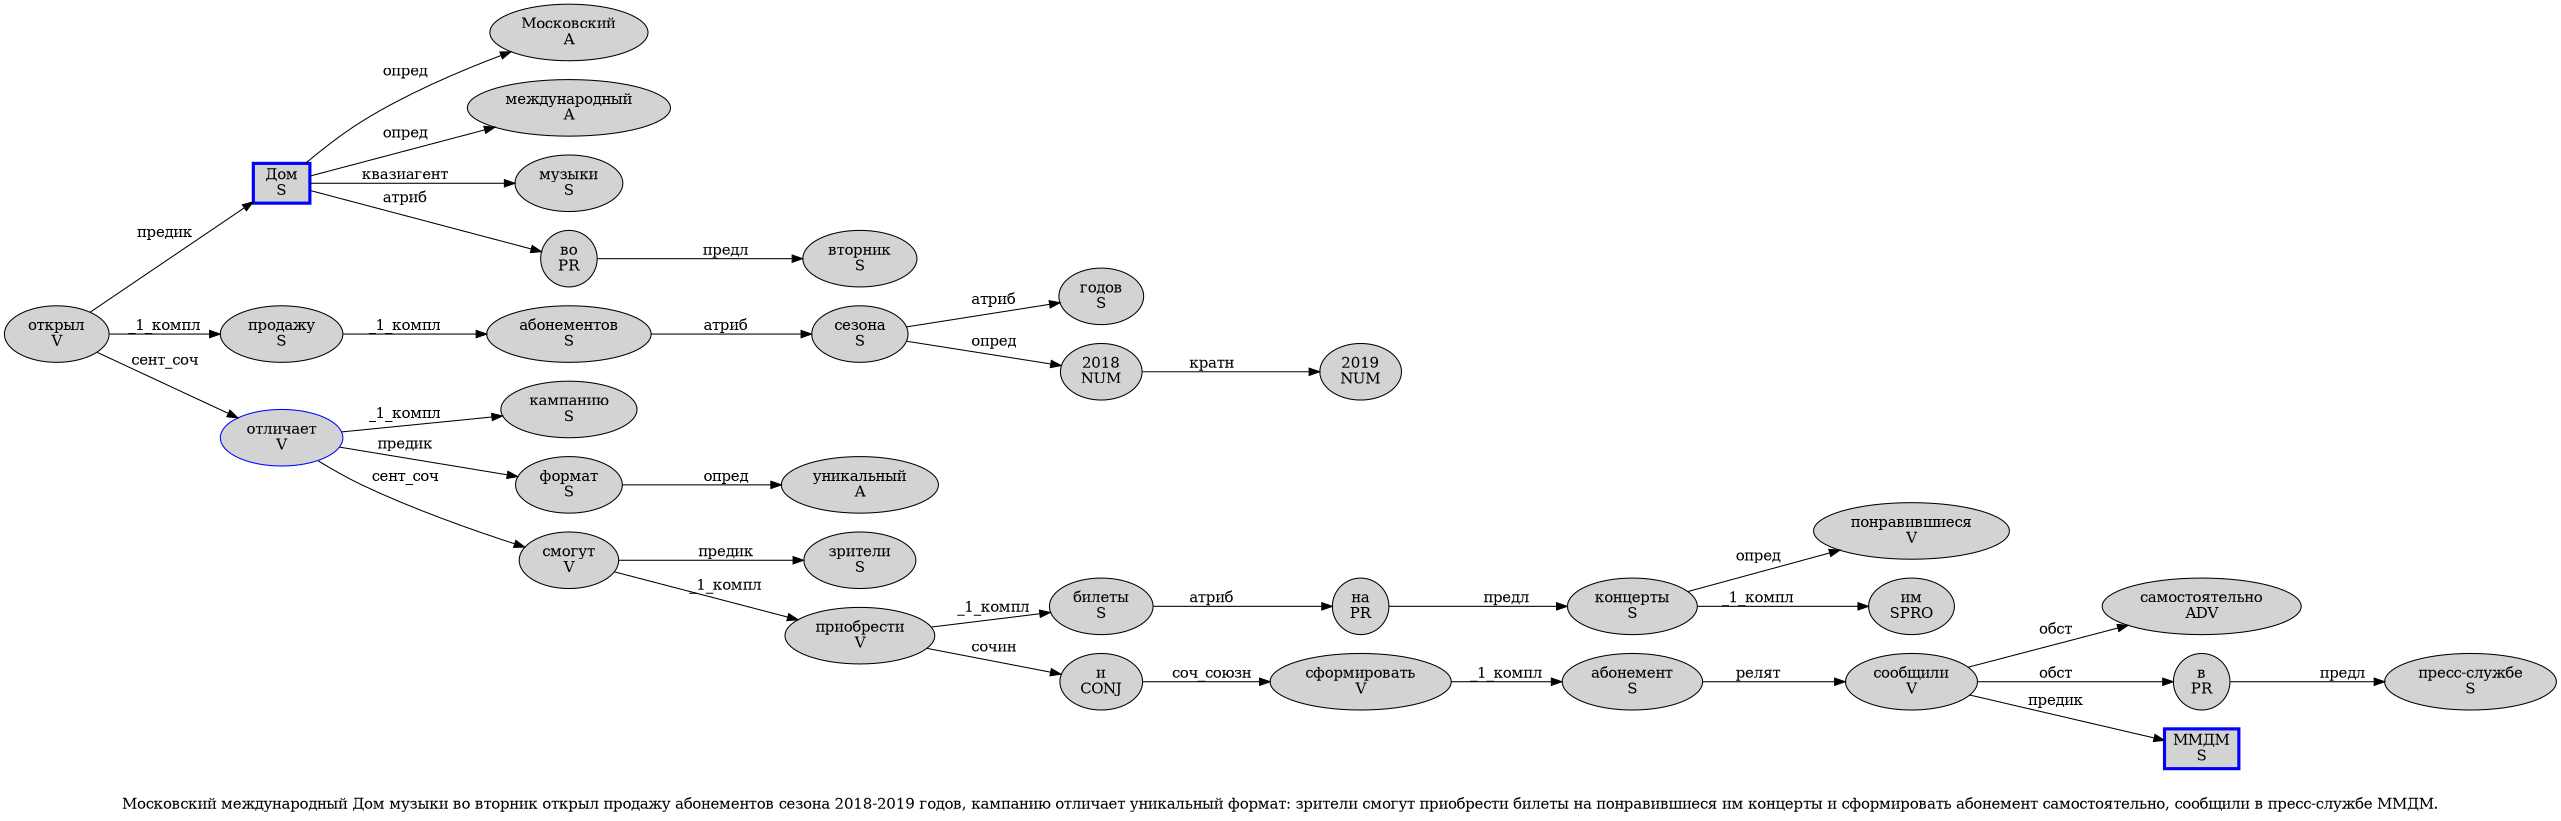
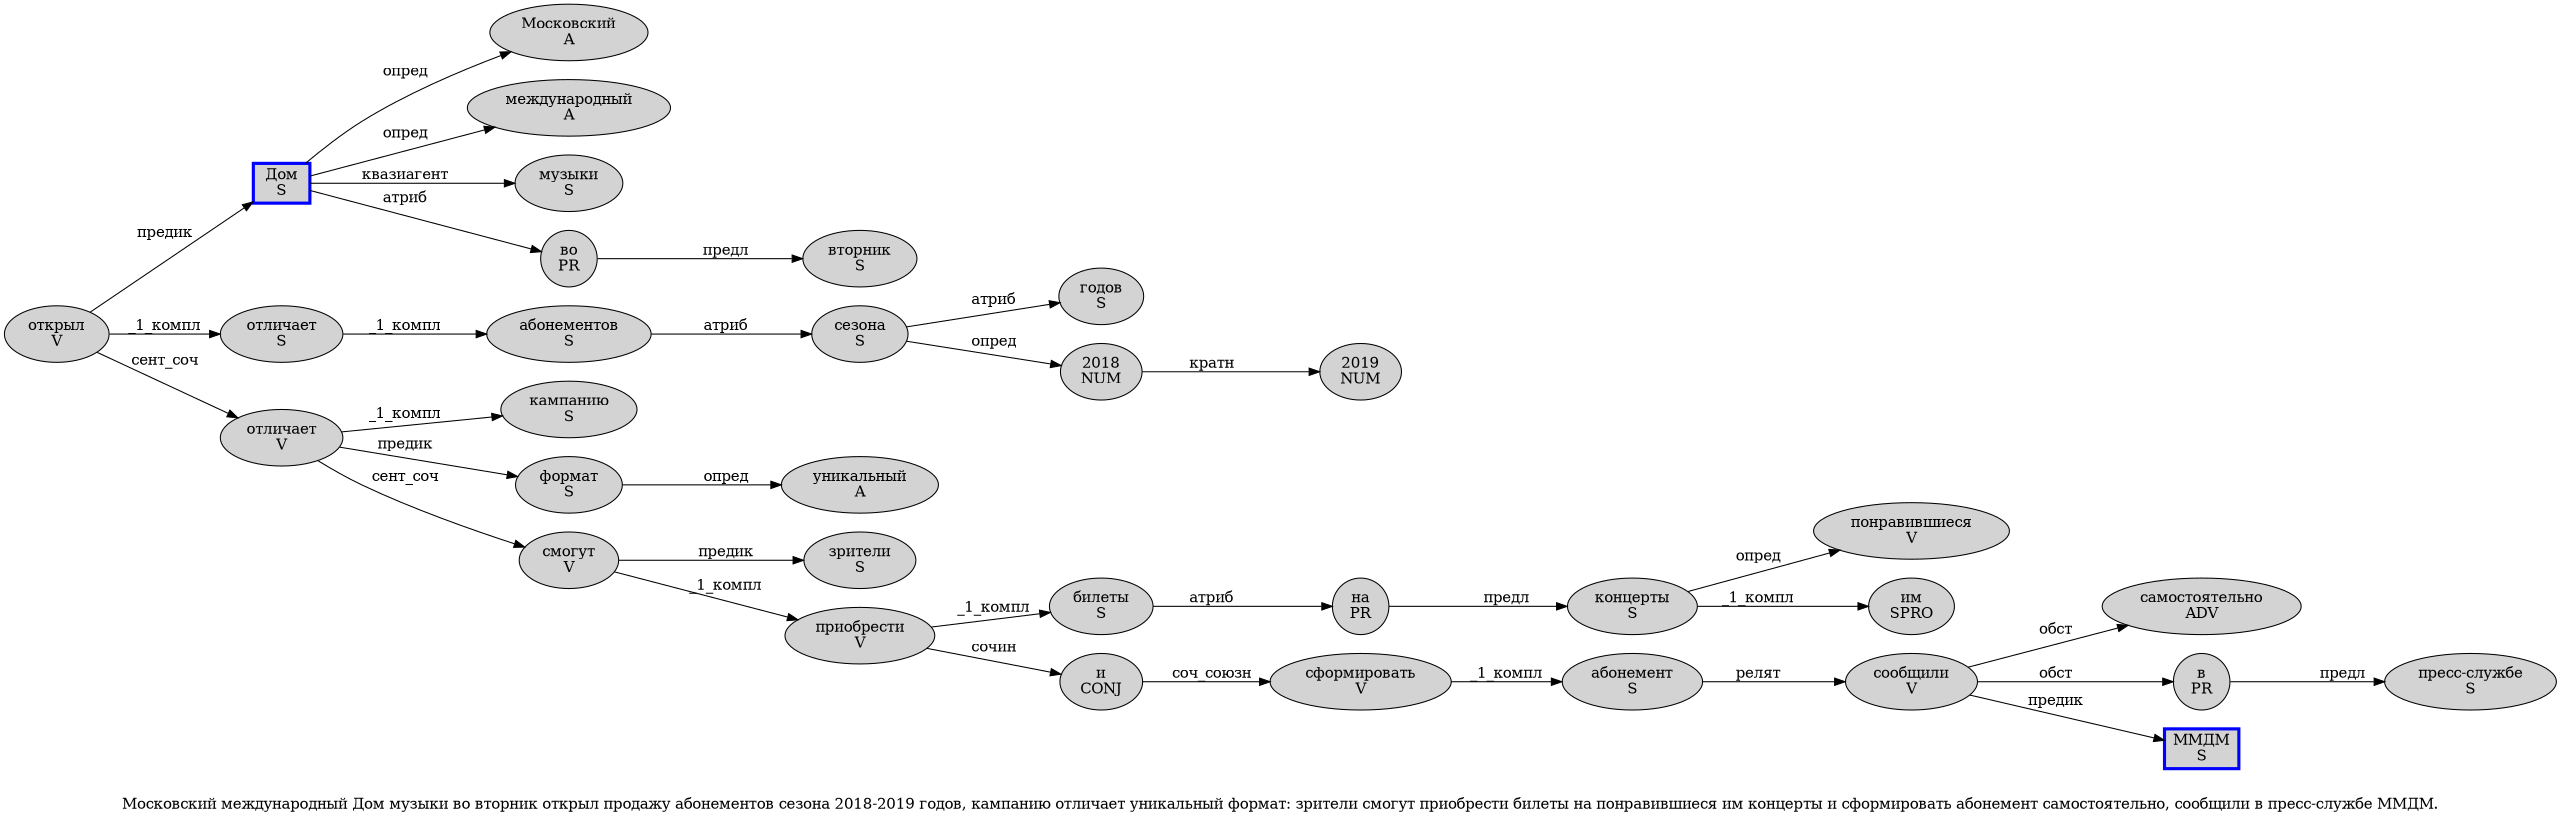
  digraph {
    label="Московский международный Дом музыки во вторник открыл продажу абонементов сезона 2018-2019 годов, кампанию отличает уникальный формат: зрители смогут приобрести билеты на понравившиеся им концерты и сформировать абонемент самостоятельно, сообщили в пресс-службе ММДМ."
    rankdir=LR
    node [fillcolor=lightgray penwidth=1 shape=ellipse style=filled]
    n1 [label="Московский\nA"]
    n2 [label="международный\nA"]
    n3 [color=blue label="Дом\nS" penwidth=3 shape=box]
    n4 [label="музыки\nS"]
    n5 [label="во\nPR"]
    n6 [label="вторник\nS"]
    n7 [label="открыл\nV"]
-   n8 [label="продажу\nS"]
-   n9 [label="отличает\nV" color=blue]
+   n8 [label="отличает\nS"]
+   n9 [label="отличает\nV"]
    n10 [label="абонементов\nS"]
    n11 [label="кампанию\nS"]
    n12 [label="формат\nS"]
    n13 [label="смогут\nV"]
    n14 [label="сезона\nS"]
    n15 [label="годов\nS"]
    n16 [label="2018\nNUM"]
    n17 [label="2019\nNUM"]
    n18 [label="уникальный\nA"]
    n19 [label="зрители\nS"]
    n20 [label="приобрести\nV"]
    n21 [label="билеты\nS"]
    n22 [label="и\nCONJ"]
    n23 [label="на\nPR"]
    n24 [label="сформировать\nV"]
    n25 [label="концерты\nS"]
    n26 [label="понравившиеся\nV"]
    n27 [label="им\nSPRO"]
    n28 [label="абонемент\nS"]
    n29 [label="сообщили\nV"]
    n30 [label="самостоятельно\nADV"]
    n31 [label="в\nPR"]
    n32 [color=blue label="ММДМ\nS" penwidth=3 shape=box]
    n33 [label="пресс-службе\nS"]
    n3 -> n1 [label="опред"]
    n3 -> n2 [label="опред"]
    n3 -> n4 [label="квазиагент"]
    n3 -> n5 [label="атриб"]
    n5 -> n6 [label="предл"]
    n7 -> n3 [label="предик"]
    n7 -> n8 [label="_1_компл"]
    n7 -> n9 [label="сент_соч"]
    n8 -> n10 [label="_1_компл"]
    n9 -> n11 [label="_1_компл"]
    n9 -> n12 [label="предик"]
    n9 -> n13 [label="сент_соч"]
    n10 -> n14 [label="атриб"]
    n12 -> n18 [label="опред"]
    n13 -> n19 [label="предик"]
    n13 -> n20 [label="_1_компл"]
    n14 -> n15 [label="атриб"]
    n14 -> n16 [label="опред"]
    n16 -> n17 [label="кратн"]
    n20 -> n21 [label="_1_компл"]
    n20 -> n22 [label="сочин"]
    n21 -> n23 [label="атриб"]
    n22 -> n24 [label="соч_союзн"]
    n23 -> n25 [label="предл"]
    n24 -> n28 [label="_1_компл"]
    n25 -> n26 [label="опред"]
    n25 -> n27 [label="_1_компл"]
    n28 -> n29 [label="релят"]
    n29 -> n30 [label="обст"]
    n29 -> n31 [label="обст"]
    n29 -> n32 [label="предик"]
    n31 -> n33 [label="предл"]
  }
